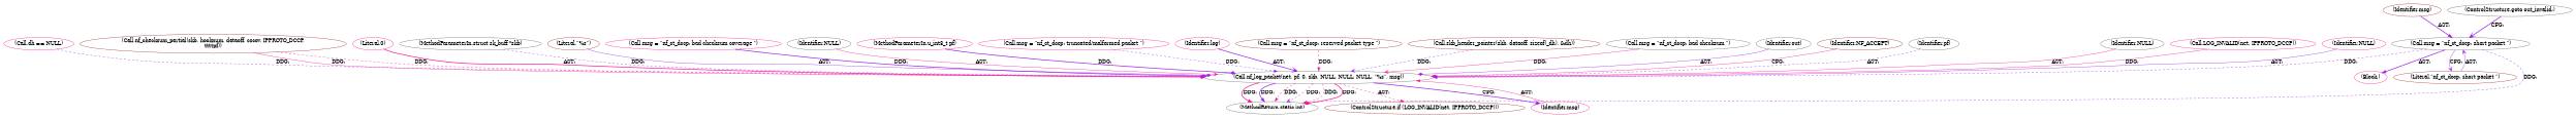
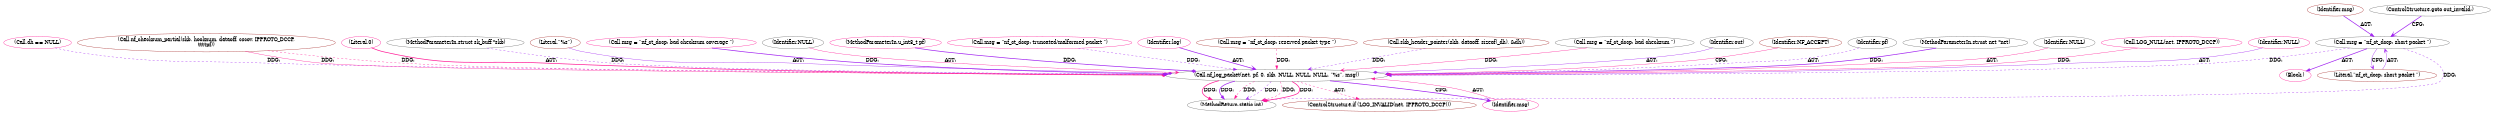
  digraph {
    node [color=gray40]
    edge [arrowhead=normal color=purple style=dashed]
    n1 [label="(Call,msg = \"nf_ct_dccp: short packet \")"]
    n2 [label="(Call,nf_log_packet(net, pf, 0, skb, NULL, NULL, NULL, \"%s\", msg))"]
    n3 [label="(MethodReturn,static int)"]
    n4 [color=deeppink label="(Block,)"]
    n5 [color=brown label="(Literal,\"nf_ct_dccp: short packet \")"]
    n6 [color=brown label="(ControlStructure,if (LOG_INVALID(net, IPPROTO_DCCP)))"]
    n7 [color=deeppink label="(Identifier,msg)"]
    n8 [color=deeppink label="(Call,msg = \"nf_ct_dccp: truncated/malformed packet \")"]
    n9 [color=deeppink label="(Identifier,log)"]
    n10 [color=brown label="(Identifier,msg)"]
    n11 [color=brown label="(Call,msg = \"nf_ct_dccp: reserved packet type \")"]
    n12 [color=brown label="(Call,skb_header_pointer(skb, dataoff, sizeof(_dh), &dh))"]
    n13 [label="(Call,msg = \"nf_ct_dccp: bad checksum \")"]
    n14 [label="(Identifier,out)"]
    n15 [color=brown label="(Identifier,NF_ACCEPT)"]
    n16 [label="(Identifier,pf)"]
+   n17 [label="(MethodParameterIn,struct net *net)"]
    n18 [label="(Identifier,NULL)"]
-   n19 [color=deeppink label="(Call,LOG_INVALID(net, IPPROTO_DCCP))"]
+   n19 [color=deeppink label="(Call,LOG_NULL(net, IPPROTO_DCCP))"]
    n20 [color=deeppink label="(Identifier,NULL)"]
    n21 [color=deeppink label="(Call,dh == NULL)"]
    n22 [color=brown label="(Call,nf_checksum_partial(skb, hooknum, dataoff, cscov, IPPROTO_DCCP,\n\t\t\t\tpf))"]
    n23 [color=deeppink label="(Literal,0)"]
    n24 [label="(MethodParameterIn,struct sk_buff *skb)"]
    n25 [color=brown label="(Literal,\"%s\")"]
    n26 [color=deeppink label="(Call,msg = \"nf_ct_dccp: bad checksum coverage \")"]
    n27 [label="(ControlStructure,goto out_invalid;)"]
    n28 [label="(Identifier,NULL)"]
    n29 [color=deeppink label="(MethodParameterIn,u_int8_t pf)"]
    n1 -> n2 [arrowhead=vee label="DDG: "]
    n1 -> n3 [arrowhead=vee label="DDG: "]
    n1 -> n4 [label="AST: " style=bold]
    n1 -> n5 [arrowhead=vee label="CFG: " style=solid]
    n2 -> n3 [label="DDG: " style=bold]
    n2 -> n3 [color=deeppink label="DDG: "]
    n2 -> n3 [arrowhead=vee label="DDG: "]
    n2 -> n3 [arrowhead=vee color=deeppink label="DDG: "]
    n2 -> n3 [arrowhead=diamond color=deeppink label="DDG: " style=bold]
    n2 -> n3 [color=deeppink label="DDG: " style=bold]
    n2 -> n6 [color=deeppink label="AST: "]
    n2 -> n7 [arrowhead=vee label="CFG: " style=bold]
    n5 -> n1 [arrowhead=vee label="AST: " style=solid]
    n7 -> n2 [color=deeppink label="AST: " style=solid]
    n8 -> n2 [label="DDG: "]
    n9 -> n2 [arrowhead=vee label="AST: " style=bold]
    n10 -> n1 [label="AST: " style=bold]
    n11 -> n2 [color=deeppink label="DDG: "]
    n12 -> n2 [arrowhead=vee label="DDG: "]
    n13 -> n2 [arrowhead=vee color=deeppink label="DDG: " style=solid]
    n14 -> n2 [arrowhead=diamond label="AST: " style=solid]
    n15 -> n2 [color=deeppink label="CFG: " style=solid]
    n16 -> n2 [label="AST: "]
+   n17 -> n2 [arrowhead=diamond label="DDG: " style=bold]
    n18 -> n2 [arrowhead=diamond color=deeppink label="AST: " style=solid]
    n19 -> n2 [color=deeppink label="DDG: " style=solid]
    n20 -> n2 [label="AST: " style=solid]
    n21 -> n2 [arrowhead=diamond label="DDG: "]
    n22 -> n2 [color=deeppink label="DDG: "]
    n22 -> n2 [arrowhead=vee color=deeppink label="DDG: " style=solid]
    n23 -> n2 [arrowhead=diamond color=deeppink label="AST: " style=bold]
    n24 -> n2 [arrowhead=diamond label="DDG: "]
    n25 -> n2 [arrowhead=diamond label="AST: " style=solid]
    n26 -> n2 [label="DDG: " style=bold]
    n27 -> n1 [arrowhead=vee label="CFG: " style=bold]
    n28 -> n2 [arrowhead=vee color=deeppink label="AST: " style=solid]
    n29 -> n2 [arrowhead=diamond label="DDG: " style=bold]
  }
